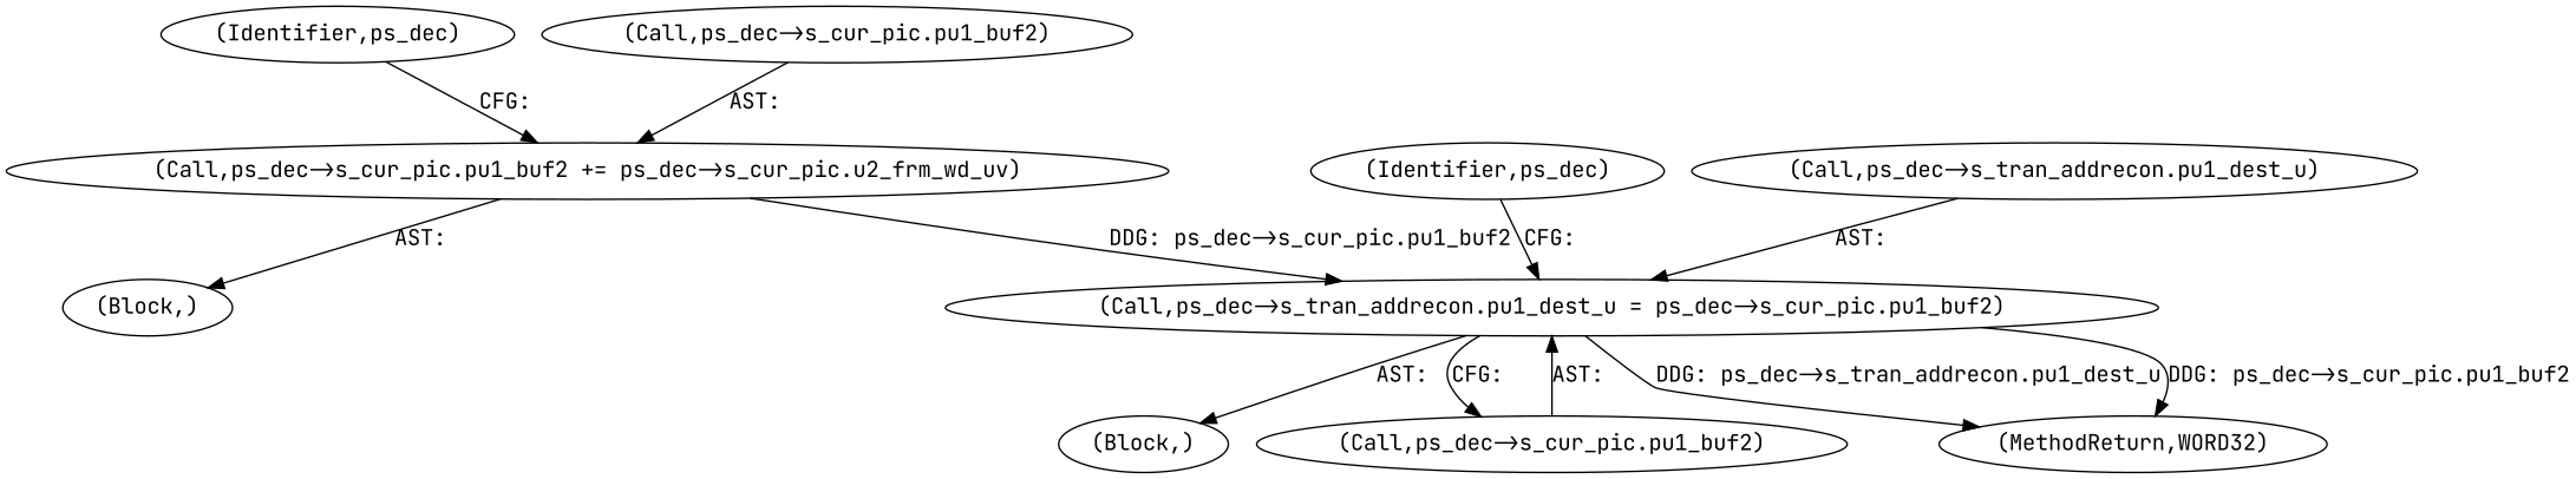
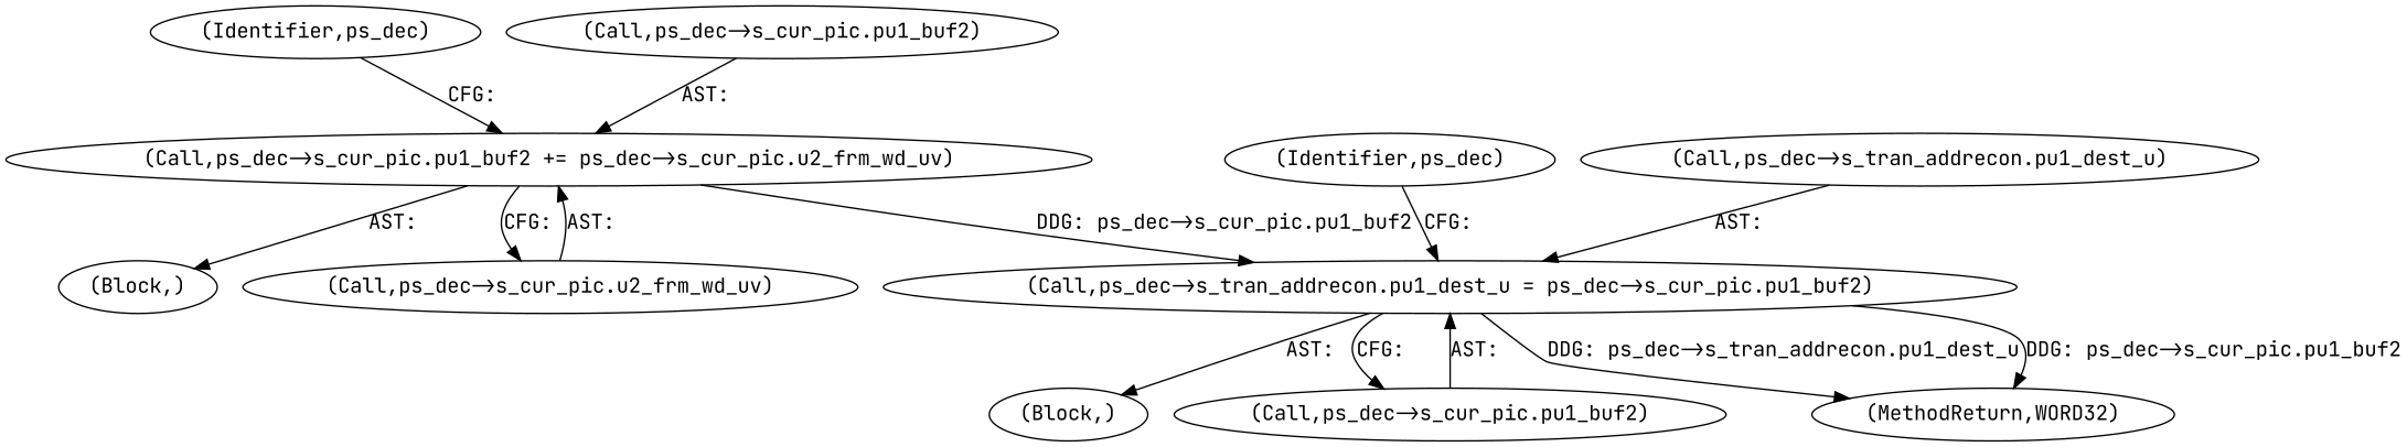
  digraph {
    fontname="JetBrains Mono"
    node [fontname="JetBrains Mono"]
    edge [fontname="JetBrains Mono"]
    n1 [label="(Call,ps_dec->s_tran_addrecon.pu1_dest_u = ps_dec->s_cur_pic.pu1_buf2)"]
    n2 [label="(Block,)"]
    n3 [label="(Call,ps_dec->s_cur_pic.pu1_buf2)"]
    n4 [label="(MethodReturn,WORD32)"]
    n5 [label="(Call,ps_dec->s_cur_pic.pu1_buf2 += ps_dec->s_cur_pic.u2_frm_wd_uv)"]
    n6 [label="(Block,)"]
+   n7 [label="(Call,ps_dec->s_cur_pic.u2_frm_wd_uv)"]
    n8 [label="(Identifier,ps_dec)"]
    n9 [label="(Identifier,ps_dec)"]
    n10 [label="(Call,ps_dec->s_tran_addrecon.pu1_dest_u)"]
    n11 [label="(Call,ps_dec->s_cur_pic.pu1_buf2)"]
    n1 -> n2 [label="AST: "]
    n1 -> n3 [label="CFG: "]
    n1 -> n4 [label="DDG: ps_dec->s_tran_addrecon.pu1_dest_u"]
    n1 -> n4 [label="DDG: ps_dec->s_cur_pic.pu1_buf2"]
    n3 -> n1 [label="AST: "]
    n5 -> n1 [label="DDG: ps_dec->s_cur_pic.pu1_buf2"]
    n5 -> n6 [label="AST: "]
+   n5 -> n7 [label="CFG: "]
+   n7 -> n5 [label="AST: "]
    n8 -> n1 [label="CFG: "]
    n9 -> n5 [label="CFG: "]
    n10 -> n1 [label="AST: "]
    n11 -> n5 [label="AST: "]
  }
